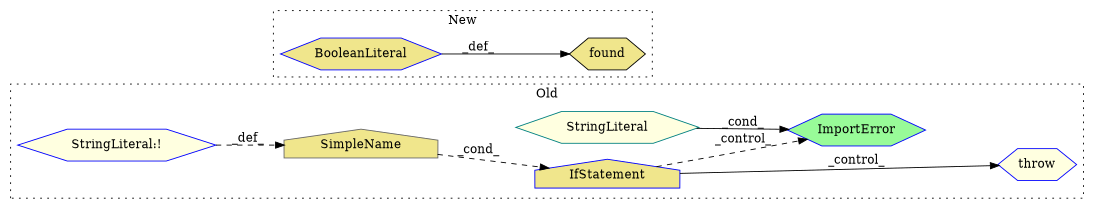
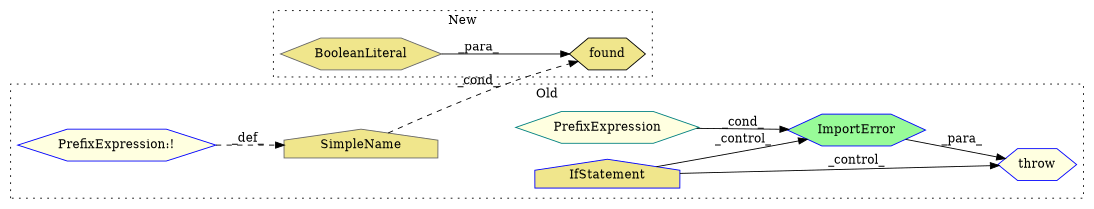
  digraph {
    rankdir=LR
    node [a=32 color=blue fillcolor=khaki shape=hexagon style=filled]
    edge [style=solid]
    n1 [fillcolor=palegreen l="12,1" label=ImportError s="1243,1295"]
    n2 [a=42 color=gray40 label=SimpleName shape=house]
    n3 [a=53 fillcolor=lightyellow l=6 label=throw s=1237]
    n4 [a=25 l="4,2" label=IfStatement s="1210,1227" shape=house]
-   n5 [a=45 color=teal fillcolor=lightyellow l=40 label=StringLiteral s=1255]
-   n6 [a=38 fillcolor=lightyellow l=1 label="StringLiteral:!" s=1214]
+   n5 [a=45 color=teal fillcolor=lightyellow l=40 label=PrefixExpression s=1255]
+   n6 [a=38 fillcolor=lightyellow l=1 label="PrefixExpression:!" s=1214]
    n7 [color=black l="6,1" label=found s="1290,1300"]
-   n8 [a=9 l=4 label=BooleanLiteral s=1296]
+   n8 [a=9 color=gray40 l=4 label=BooleanLiteral s=1296]
    subgraph cluster_1 {
      label=Old
      style=dotted
      n1
      n2
      n3
      n4
      n5
      n6
    }
    subgraph cluster_2 {
      label=New
      style=dotted
      n7
      n8
    }
-   n2 -> n4 [label=_cond_ style=dashed]
-   n4 -> n1 [label=_control_ style=dashed]
+   n1 -> n3 [label=_para_]
+   n2 -> n7 [label=_cond_ style=dashed]
+   n4 -> n1 [label=_control_]
    n4 -> n3 [label=_control_]
    n5 -> n1 [label=_cond_]
    n6 -> n2 [label=_def_ style=dashed]
-   n8 -> n7 [label=_def_]
+   n8 -> n7 [label=_para_]
  }
